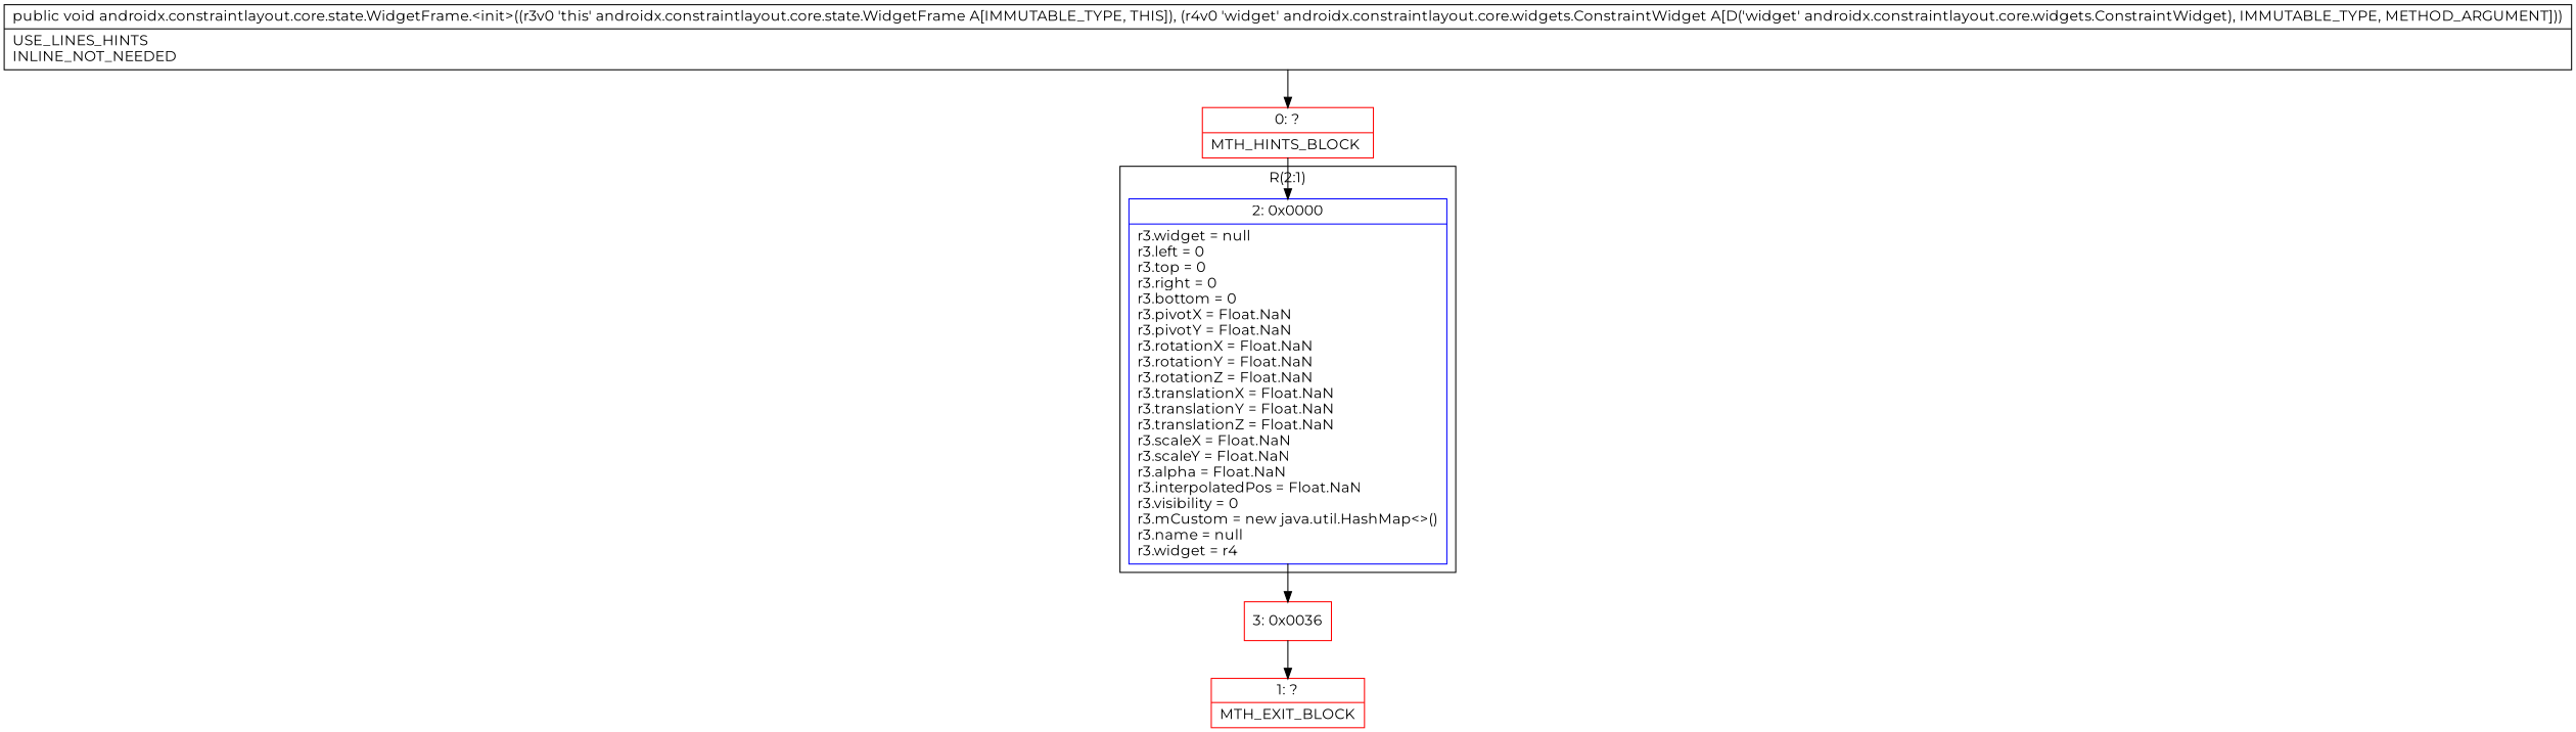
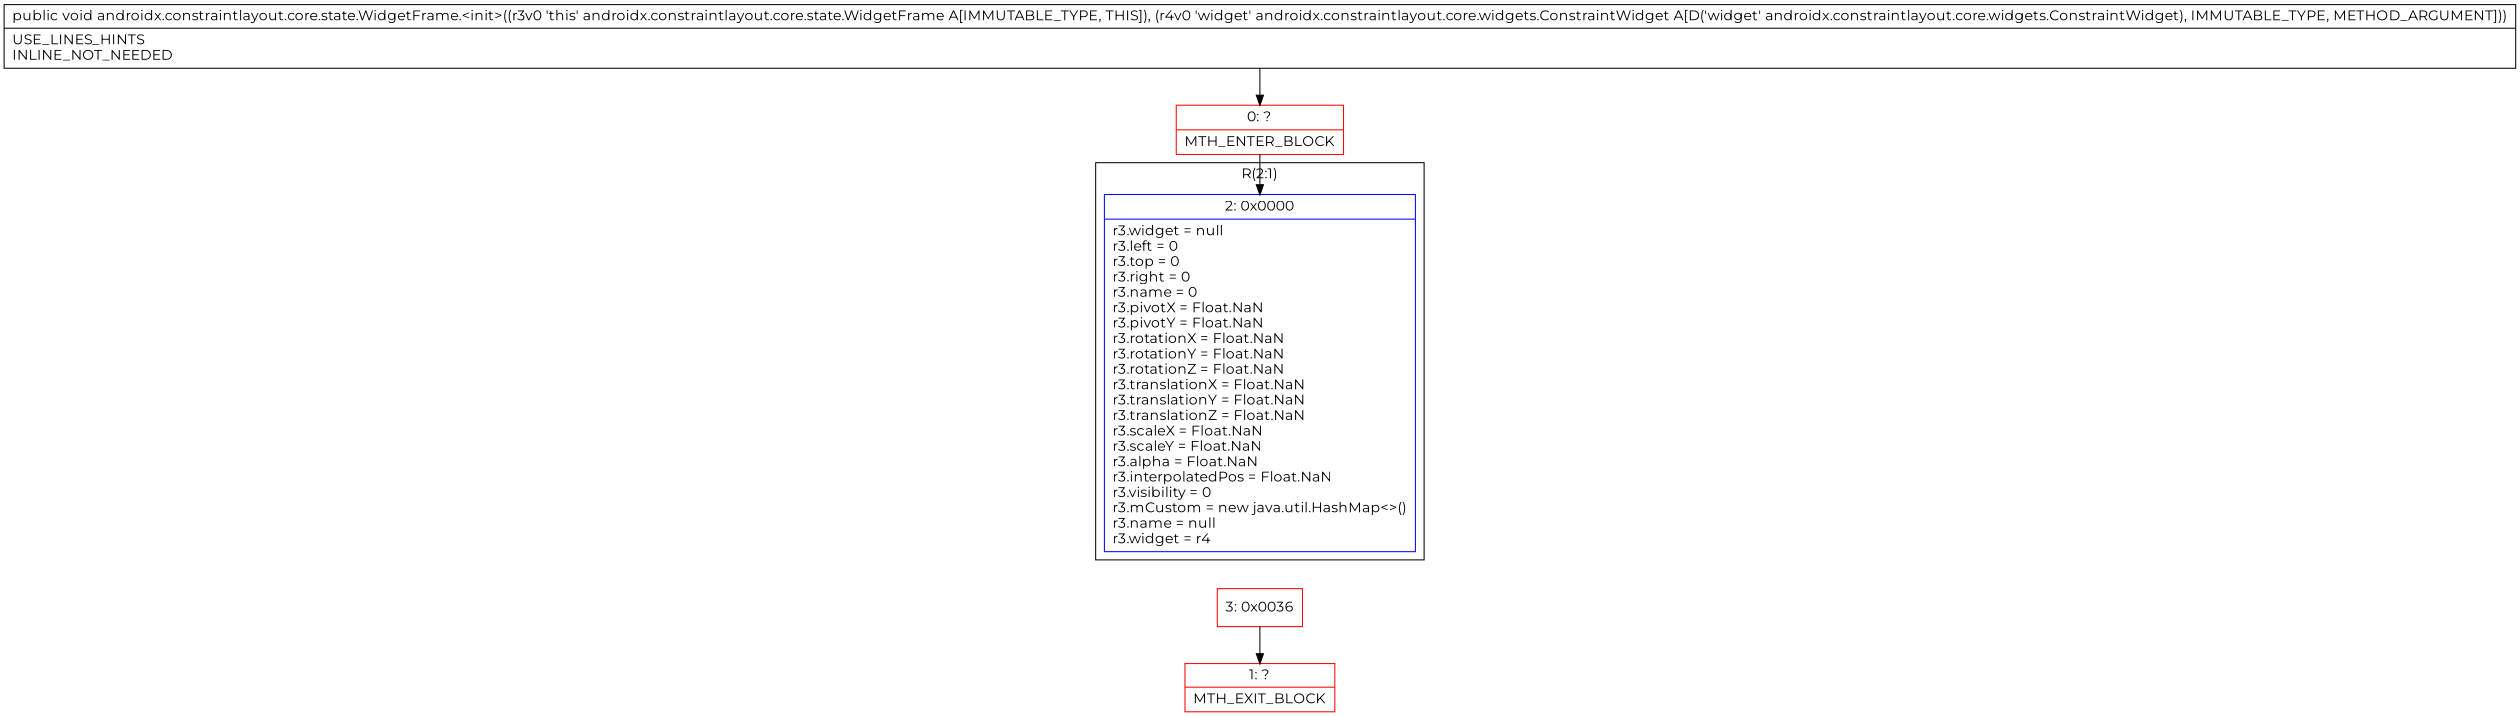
  digraph {
    fontname=Montserrat
    node [color=red fontname=Montserrat shape=record]
    edge [fontname=Montserrat]
-   n1 [color=blue label="{2\:\ 0x0000|r3.widget = null\lr3.left = 0\lr3.top = 0\lr3.right = 0\lr3.bottom = 0\lr3.pivotX = Float.NaN\lr3.pivotY = Float.NaN\lr3.rotationX = Float.NaN\lr3.rotationY = Float.NaN\lr3.rotationZ = Float.NaN\lr3.translationX = Float.NaN\lr3.translationY = Float.NaN\lr3.translationZ = Float.NaN\lr3.scaleX = Float.NaN\lr3.scaleY = Float.NaN\lr3.alpha = Float.NaN\lr3.interpolatedPos = Float.NaN\lr3.visibility = 0\lr3.mCustom = new java.util.HashMap\<\>()\lr3.name = null\lr3.widget = r4\l}"]
+   n1 [color=blue label="{2\:\ 0x0000|r3.widget = null\lr3.left = 0\lr3.top = 0\lr3.right = 0\lr3.name = 0\lr3.pivotX = Float.NaN\lr3.pivotY = Float.NaN\lr3.rotationX = Float.NaN\lr3.rotationY = Float.NaN\lr3.rotationZ = Float.NaN\lr3.translationX = Float.NaN\lr3.translationY = Float.NaN\lr3.translationZ = Float.NaN\lr3.scaleX = Float.NaN\lr3.scaleY = Float.NaN\lr3.alpha = Float.NaN\lr3.interpolatedPos = Float.NaN\lr3.visibility = 0\lr3.mCustom = new java.util.HashMap\<\>()\lr3.name = null\lr3.widget = r4\l}"]
    n2 [label="{3\:\ 0x0036}"]
    n3 [label="{1\:\ ?|MTH_EXIT_BLOCK\l}"]
-   n4 [label="{0\:\ ?|MTH_HINTS_BLOCK\l}"]
+   n4 [label="{0\:\ ?|MTH_ENTER_BLOCK\l}"]
    n5 [label="{public void androidx.constraintlayout.core.state.WidgetFrame.\<init\>((r3v0 'this' androidx.constraintlayout.core.state.WidgetFrame A[IMMUTABLE_TYPE, THIS]), (r4v0 'widget' androidx.constraintlayout.core.widgets.ConstraintWidget A[D('widget' androidx.constraintlayout.core.widgets.ConstraintWidget), IMMUTABLE_TYPE, METHOD_ARGUMENT]))  | USE_LINES_HINTS\lINLINE_NOT_NEEDED\l}" color=""]
    subgraph cluster_1 {
      label="R(2:1)"
      n1
    }
-   n1 -> n2
    n2 -> n3
    n4 -> n1
    n5 -> n4
  }
